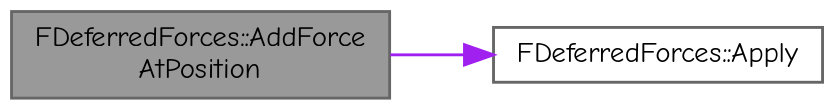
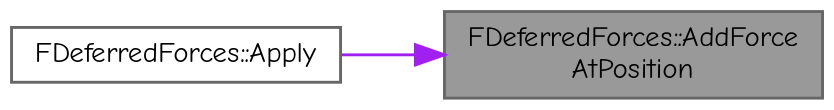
  digraph {
    rankdir=RL
    fontname="Comic Neue"
    node [fontname="Comic Neue" fontsize=10 shape=box style=filled]
    n1 [color=gray40 fillcolor=grey60 fontcolor=black height=0.2 label="FDeferredForces::AddForce\lAtPosition" width=0.4]
    n2 [color=grey40 fillcolor=white height=0.2 label="FDeferredForces::Apply" width=0.4]
-   n2 -> n1 [color=purple dir=back fontname="Comic Neue" fontsize=10 labelfontname=Helvetica labelfontsize=10 style=solid]
+   n1 -> n2 [color=purple dir=back fontname="Comic Neue" fontsize=10 labelfontname=Helvetica labelfontsize=10 style=solid]
  }
